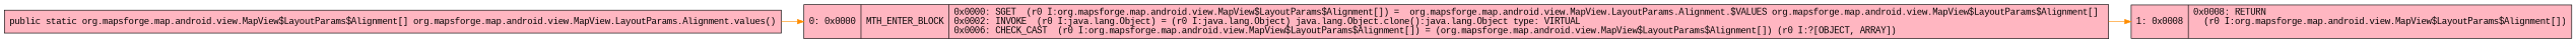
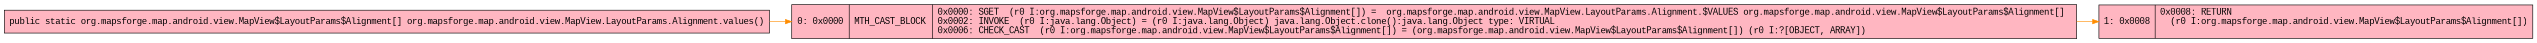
  digraph {
    rankdir=LR
    fontname="Liberation Mono"
    node [shape=record style=filled fillcolor=lightpink fontname="Liberation Mono"]
    edge [color=darkorange fontname="Liberation Mono"]
-   n1 [label="{0\:\ 0x0000|MTH_ENTER_BLOCK\l|0x0000: SGET  (r0 I:org.mapsforge.map.android.view.MapView$LayoutParams$Alignment[]) =  org.mapsforge.map.android.view.MapView.LayoutParams.Alignment.$VALUES org.mapsforge.map.android.view.MapView$LayoutParams$Alignment[] \l0x0002: INVOKE  (r0 I:java.lang.Object) = (r0 I:java.lang.Object) java.lang.Object.clone():java.lang.Object type: VIRTUAL \l0x0006: CHECK_CAST  (r0 I:org.mapsforge.map.android.view.MapView$LayoutParams$Alignment[]) = (org.mapsforge.map.android.view.MapView$LayoutParams$Alignment[]) (r0 I:?[OBJECT, ARRAY]) \l}"]
+   n1 [label="{0\:\ 0x0000|MTH_CAST_BLOCK\l|0x0000: SGET  (r0 I:org.mapsforge.map.android.view.MapView$LayoutParams$Alignment[]) =  org.mapsforge.map.android.view.MapView.LayoutParams.Alignment.$VALUES org.mapsforge.map.android.view.MapView$LayoutParams$Alignment[] \l0x0002: INVOKE  (r0 I:java.lang.Object) = (r0 I:java.lang.Object) java.lang.Object.clone():java.lang.Object type: VIRTUAL \l0x0006: CHECK_CAST  (r0 I:org.mapsforge.map.android.view.MapView$LayoutParams$Alignment[]) = (org.mapsforge.map.android.view.MapView$LayoutParams$Alignment[]) (r0 I:?[OBJECT, ARRAY]) \l}"]
    n2 [label="{1\:\ 0x0008|0x0008: RETURN  \l  (r0 I:org.mapsforge.map.android.view.MapView$LayoutParams$Alignment[])\l \l}"]
    n3 [label="{public static org.mapsforge.map.android.view.MapView$LayoutParams$Alignment[] org.mapsforge.map.android.view.MapView.LayoutParams.Alignment.values() }"]
    n1 -> n2
    n3 -> n1
  }
